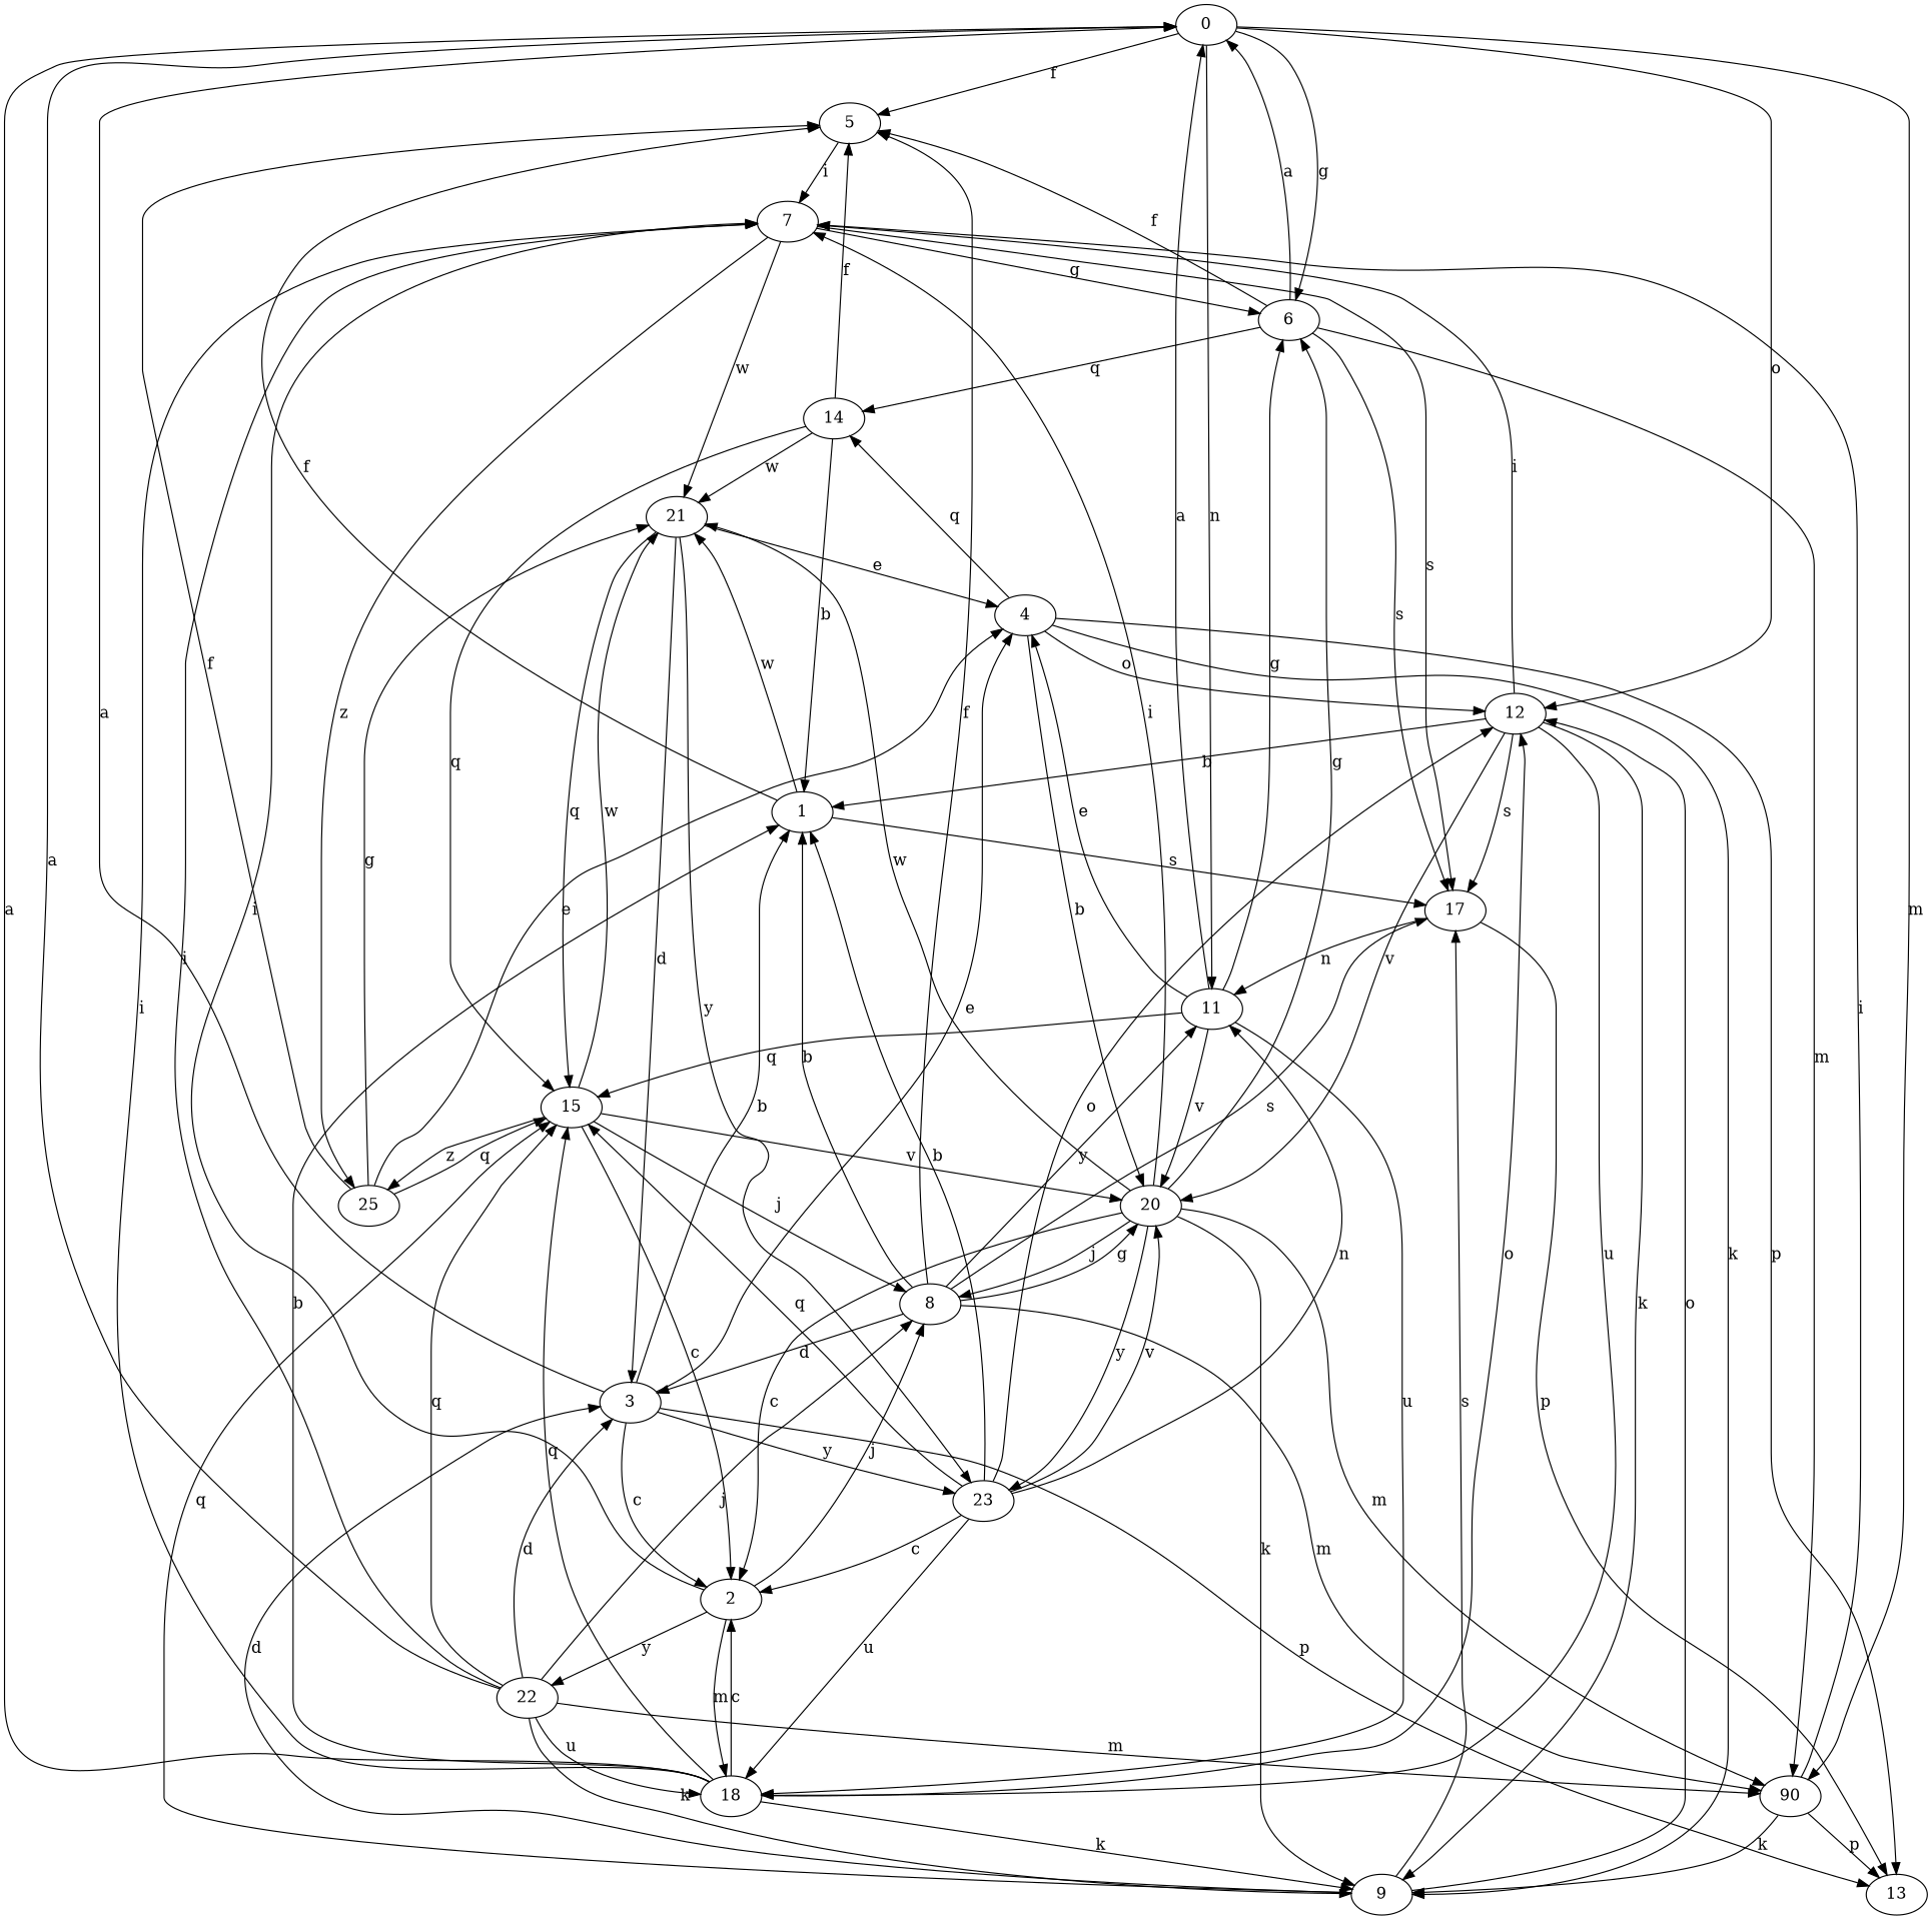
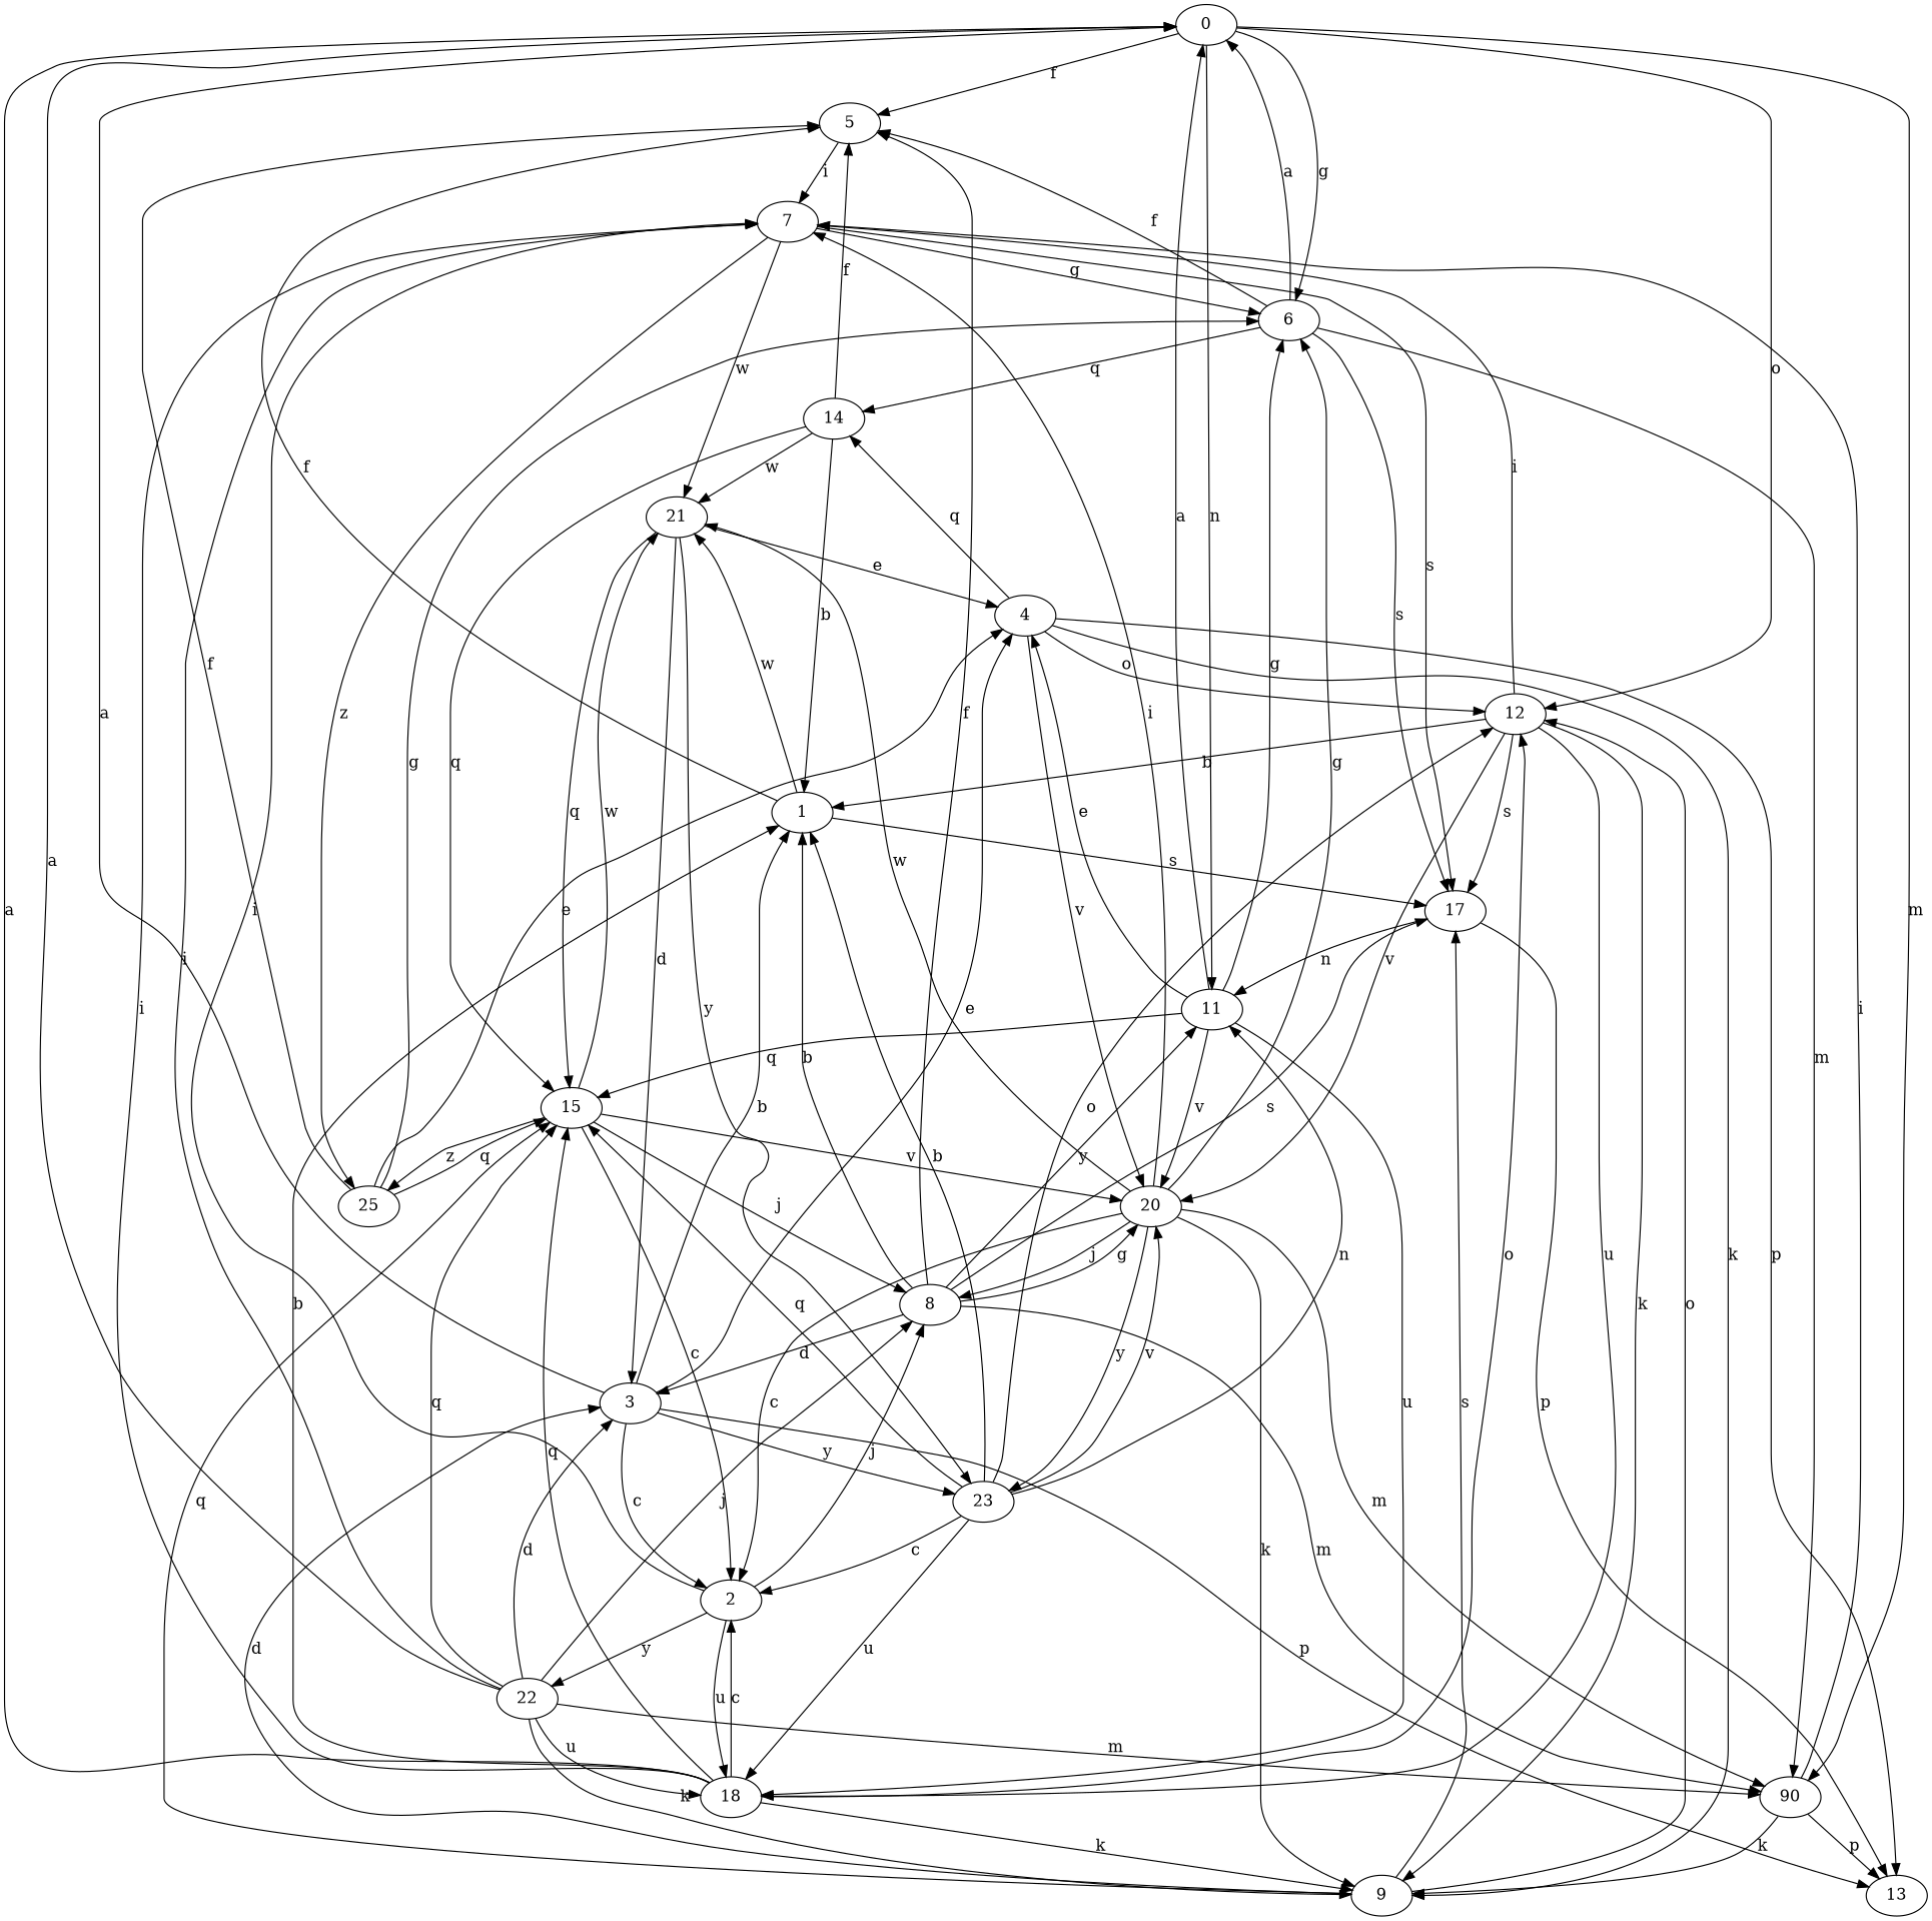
  strict digraph {
    0
    5
    6
    n4 [label=90]
    11
    12
    7
    17
    14
    13
    9
    18
    4
    20
    15
    1
    21
    3
    23
    2
    8
    22
    25
    0 -> 5 [label=f]
    0 -> 6 [label=g]
    0 -> n4 [label=m]
    0 -> 11 [label=n]
    0 -> 12 [label=o]
    5 -> 7 [label=i]
    6 -> 0 [label=a]
    6 -> 5 [label=f]
    6 -> n4 [label=m]
    6 -> 17 [label=s]
    6 -> 14 [label=q]
    n4 -> 7 [label=i]
    n4 -> 13 [label=p]
    n4 -> 9 [label=k]
    11 -> 0 [label=a]
    11 -> 6 [label=g]
    11 -> 18 [label=u]
    11 -> 4 [label=e]
    11 -> 20 [label=v]
    11 -> 15 [label=q]
    12 -> 7 [label=i]
    12 -> 17 [label=s]
    12 -> 9 [label=k]
    12 -> 18 [label=u]
    12 -> 20 [label=v]
    12 -> 1 [label=b]
    7 -> 6 [label=g]
    7 -> 17 [label=s]
    7 -> 21 [label=w]
    7 -> 25 [label=z]
    17 -> 11 [label=n]
    17 -> 13 [label=p]
    14 -> 5 [label=f]
    14 -> 15 [label=q]
    14 -> 1 [label=b]
    14 -> 21 [label=w]
    9 -> 12 [label=o]
    9 -> 17 [label=s]
    9 -> 15 [label=q]
    9 -> 3 [label=d]
    18 -> 0 [label=a]
    18 -> 12 [label=o]
    18 -> 7 [label=i]
    18 -> 9 [label=k]
    18 -> 15 [label=q]
    18 -> 1 [label=b]
    18 -> 2 [label=c]
    4 -> 12 [label=o]
    4 -> 14 [label=q]
    4 -> 13 [label=p]
    4 -> 9 [label=k]
-   4 -> 20 [label=b]
+   4 -> 20 [label=v]
    20 -> 6 [label=g]
    20 -> n4 [label=m]
    20 -> 7 [label=i]
    20 -> 9 [label=k]
    20 -> 21 [label=w]
    20 -> 23 [label=y]
    20 -> 2 [label=c]
    20 -> 8 [label=j]
    15 -> 20 [label=v]
    15 -> 21 [label=w]
    15 -> 2 [label=c]
    15 -> 8 [label=j]
    15 -> 25 [label=z]
    1 -> 5 [label=f]
    1 -> 17 [label=s]
    1 -> 21 [label=w]
    21 -> 4 [label=e]
    21 -> 15 [label=q]
    21 -> 3 [label=d]
    21 -> 23 [label=y]
    3 -> 0 [label=a]
    3 -> 13 [label=p]
    3 -> 4 [label=e]
    3 -> 1 [label=b]
    3 -> 23 [label=y]
    3 -> 2 [label=c]
    23 -> 11 [label=n]
    23 -> 12 [label=o]
    23 -> 18 [label=u]
    23 -> 20 [label=v]
    23 -> 15 [label=q]
    23 -> 1 [label=b]
    23 -> 2 [label=c]
    2 -> 7 [label=i]
-   2 -> 18 [label=m]
+   2 -> 18 [label=u]
    2 -> 8 [label=j]
    2 -> 22 [label=y]
    8 -> 5 [label=f]
    8 -> n4 [label=m]
    8 -> 11 [label=y]
    8 -> 17 [label=s]
    8 -> 20 [label=g]
    8 -> 1 [label=b]
    8 -> 3 [label=d]
    22 -> 0 [label=a]
    22 -> n4 [label=m]
    22 -> 7 [label=i]
    22 -> 9 [label=k]
    22 -> 18 [label=u]
    22 -> 15 [label=q]
    22 -> 3 [label=d]
    22 -> 8 [label=j]
    25 -> 5 [label=f]
-   25 -> 21 [label=g]
+   25 -> 6 [label=g]
    25 -> 4 [label=e]
    25 -> 15 [label=q]
  }
